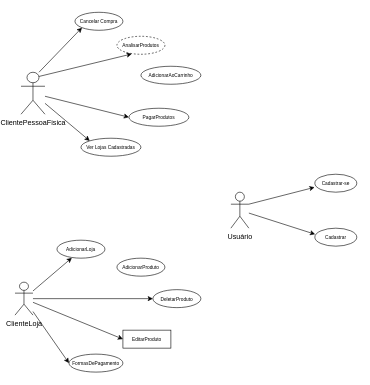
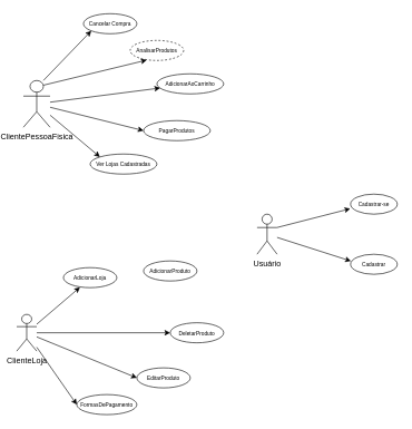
  <mxCell id="0" />
  <mxCell id="1" parent="0" />
  <mxCell id="2" value="ClientePessoaFisica" style="shape=umlActor;verticalLabelPosition=bottom;verticalAlign=top;html=1;outlineConnect=0;" parent="1" vertex="1"><mxGeometry x="30" y="120" width="40" height="70" as="geometry" /></mxCell>
  <mxCell id="3" value="ClienteLoja" style="shape=umlActor;verticalLabelPosition=bottom;verticalAlign=top;html=1;outlineConnect=0;" parent="1" vertex="1"><mxGeometry x="20" y="470" width="30" height="55" as="geometry" /></mxCell>
  <mxCell id="4" value="&lt;font style=&quot;font-size: 8px;&quot;&gt;AdicionarLoja&lt;/font&gt;" style="ellipse;whiteSpace=wrap;html=1;" parent="1" vertex="1"><mxGeometry x="90" y="400" width="80" height="30" as="geometry" /></mxCell>
- <mxCell id="5" value="&lt;font style=&quot;font-size: 8px;&quot;&gt;AdicionarProduto&lt;/font&gt;" style="ellipse;whiteSpace=wrap;html=1;" parent="1" vertex="1"><mxGeometry x="190" y="430" width="80" height="30" as="geometry" /></mxCell>
+ <mxCell id="5" value="&lt;font style=&quot;font-size: 8px;&quot;&gt;AdicionarProduto&lt;/font&gt;" style="ellipse;whiteSpace=wrap;html=1;" parent="1" vertex="1"><mxGeometry x="210" y="390" width="80" height="30" as="geometry" /></mxCell>
  <mxCell id="6" value="&lt;font style=&quot;font-size: 8px;&quot;&gt;DeletarProduto&lt;/font&gt;" style="ellipse;whiteSpace=wrap;html=1;" parent="1" vertex="1"><mxGeometry x="250" y="482.5" width="80" height="30" as="geometry" /></mxCell>
- <mxCell id="7" value="&lt;font style=&quot;font-size: 8px;&quot;&gt;EditarProduto&lt;/font&gt;" style="whiteSpace=wrap;html=1;rounded=0;" parent="1" vertex="1"><mxGeometry x="200" y="550" width="80" height="30" as="geometry" /></mxCell>
+ <mxCell id="7" value="&lt;font style=&quot;font-size: 8px;&quot;&gt;EditarProduto&lt;/font&gt;" style="ellipse;whiteSpace=wrap;html=1;" parent="1" vertex="1"><mxGeometry x="200" y="550" width="80" height="30" as="geometry" /></mxCell>
  <mxCell id="8" value="&lt;span style=&quot;font-size: 8px;&quot;&gt;FormasDePagamento&lt;/span&gt;" style="ellipse;whiteSpace=wrap;html=1;" parent="1" vertex="1"><mxGeometry x="110" y="590" width="90" height="30" as="geometry" /></mxCell>
  <mxCell id="9" value="" style="endArrow=classic;html=1;rounded=0;entryX=0;entryY=0.5;entryDx=0;entryDy=0;" parent="1" source="3" target="8" edge="1"><mxGeometry width="50" height="50" relative="1" as="geometry"><mxPoint x="50" y="515" as="sourcePoint" /><mxPoint x="120" y="525" as="targetPoint" /></mxGeometry></mxCell>
  <mxCell id="10" value="" style="endArrow=classic;html=1;rounded=0;entryX=0.31;entryY=0.981;entryDx=0;entryDy=0;entryPerimeter=0;" parent="1" source="3" target="4" edge="1"><mxGeometry width="50" height="50" relative="1" as="geometry"><mxPoint x="50" y="500" as="sourcePoint" /><mxPoint x="100" y="450" as="targetPoint" /></mxGeometry></mxCell>
  <mxCell id="11" value="" style="endArrow=classic;html=1;rounded=0;entryX=0;entryY=0.5;entryDx=0;entryDy=0;" parent="1" source="3" target="6" edge="1"><mxGeometry width="50" height="50" relative="1" as="geometry"><mxPoint x="150" y="525" as="sourcePoint" /><mxPoint x="200" y="475" as="targetPoint" /></mxGeometry></mxCell>
  <mxCell id="12" value="" style="endArrow=classic;html=1;rounded=0;entryX=0;entryY=0.5;entryDx=0;entryDy=0;" parent="1" source="3" target="7" edge="1"><mxGeometry width="50" height="50" relative="1" as="geometry"><mxPoint x="120" y="520" as="sourcePoint" /><mxPoint x="170" y="470" as="targetPoint" /></mxGeometry></mxCell>
  <mxCell id="13" value="&lt;font style=&quot;font-size: 8px;&quot;&gt;AnalisarProdutos&lt;/font&gt;" style="ellipse;whiteSpace=wrap;html=1;dashed=1;" parent="1" vertex="1"><mxGeometry x="190" y="60" width="80" height="30" as="geometry" /></mxCell>
  <mxCell id="14" value="" style="endArrow=classic;html=1;rounded=0;entryX=0.31;entryY=0.981;entryDx=0;entryDy=0;entryPerimeter=0;exitX=0.75;exitY=0.1;exitDx=0;exitDy=0;exitPerimeter=0;" parent="1" source="2" target="13" edge="1"><mxGeometry width="50" height="50" relative="1" as="geometry"><mxPoint x="50" y="163.788" as="sourcePoint" /><mxPoint x="150" y="120" as="targetPoint" /></mxGeometry></mxCell>
  <mxCell id="15" value="&lt;font style=&quot;font-size: 8px;&quot;&gt;AdicionarAoCarrinho&lt;/font&gt;" style="ellipse;whiteSpace=wrap;html=1;" parent="1" vertex="1"><mxGeometry x="230" y="110" width="100" height="30" as="geometry" /></mxCell>
+ <mxCell id="16" value="" style="endArrow=classic;html=1;rounded=0;entryX=0.049;entryY=0.708;entryDx=0;entryDy=0;entryPerimeter=0;" parent="1" source="2" target="15" edge="1"><mxGeometry width="50" height="50" relative="1" as="geometry"><mxPoint x="130" y="160" as="sourcePoint" /><mxPoint x="180" y="110" as="targetPoint" /></mxGeometry></mxCell>
  <mxCell id="17" value="&lt;span style=&quot;font-size: 8px;&quot;&gt;PagarProdutos&lt;/span&gt;" style="ellipse;whiteSpace=wrap;html=1;" parent="1" vertex="1"><mxGeometry x="210" y="180" width="100" height="30" as="geometry" /></mxCell>
  <mxCell id="18" value="" style="endArrow=classic;html=1;rounded=0;entryX=0;entryY=0.5;entryDx=0;entryDy=0;" parent="1" source="2" target="17" edge="1"><mxGeometry width="50" height="50" relative="1" as="geometry"><mxPoint x="210" y="200" as="sourcePoint" /><mxPoint x="260" y="150" as="targetPoint" /></mxGeometry></mxCell>
  <mxCell id="19" value="&lt;span style=&quot;font-size: 8px;&quot;&gt;Ver Lojas Cadastradas&lt;/span&gt;" style="ellipse;whiteSpace=wrap;html=1;" parent="1" vertex="1"><mxGeometry x="130" y="230" width="100" height="30" as="geometry" /></mxCell>
  <mxCell id="20" value="" style="endArrow=classic;html=1;rounded=0;entryX=0;entryY=0;entryDx=0;entryDy=0;" parent="1" source="2" target="19" edge="1"><mxGeometry width="50" height="50" relative="1" as="geometry"><mxPoint x="270" y="350" as="sourcePoint" /><mxPoint x="220" y="210" as="targetPoint" /></mxGeometry></mxCell>
  <mxCell id="21" value="&lt;font style=&quot;font-size: 8px;&quot;&gt;Cancelar Compra&lt;/font&gt;" style="ellipse;whiteSpace=wrap;html=1;" parent="1" vertex="1"><mxGeometry x="120" y="20" width="80" height="30" as="geometry" /></mxCell>
  <mxCell id="22" value="" style="endArrow=classic;html=1;rounded=0;entryX=0;entryY=1;entryDx=0;entryDy=0;" parent="1" target="21" edge="1"><mxGeometry width="50" height="50" relative="1" as="geometry"><mxPoint x="60" y="120" as="sourcePoint" /><mxPoint x="120" y="30" as="targetPoint" /></mxGeometry></mxCell>
  <mxCell id="23" value="Usuário" style="shape=umlActor;verticalLabelPosition=bottom;verticalAlign=top;html=1;outlineConnect=0;" parent="1" vertex="1"><mxGeometry x="380" y="320" width="30" height="60" as="geometry" /></mxCell>
  <mxCell id="24" value="&lt;font style=&quot;font-size: 8px;&quot;&gt;Cadastrar-se&lt;/font&gt;" style="ellipse;whiteSpace=wrap;html=1;" parent="1" vertex="1"><mxGeometry x="520" y="290" width="70" height="30" as="geometry" /></mxCell>
  <mxCell id="25" value="" style="endArrow=classic;html=1;rounded=0;exitX=1;exitY=0.333;exitDx=0;exitDy=0;exitPerimeter=0;entryX=-0.006;entryY=0.728;entryDx=0;entryDy=0;entryPerimeter=0;" parent="1" source="23" target="24" edge="1"><mxGeometry width="50" height="50" relative="1" as="geometry"><mxPoint x="440" y="330" as="sourcePoint" /><mxPoint x="490" y="280" as="targetPoint" /></mxGeometry></mxCell>
  <mxCell id="26" value="&lt;font style=&quot;font-size: 8px;&quot;&gt;Cadastrar&lt;/font&gt;" style="ellipse;whiteSpace=wrap;html=1;" parent="1" vertex="1"><mxGeometry x="520" y="380" width="70" height="30" as="geometry" /></mxCell>
  <mxCell id="27" value="" style="endArrow=classic;html=1;rounded=0;entryX=0.007;entryY=0.339;entryDx=0;entryDy=0;entryPerimeter=0;" parent="1" source="23" target="26" edge="1"><mxGeometry width="50" height="50" relative="1" as="geometry"><mxPoint x="460" y="400" as="sourcePoint" /><mxPoint x="570" y="370" as="targetPoint" /></mxGeometry></mxCell>
